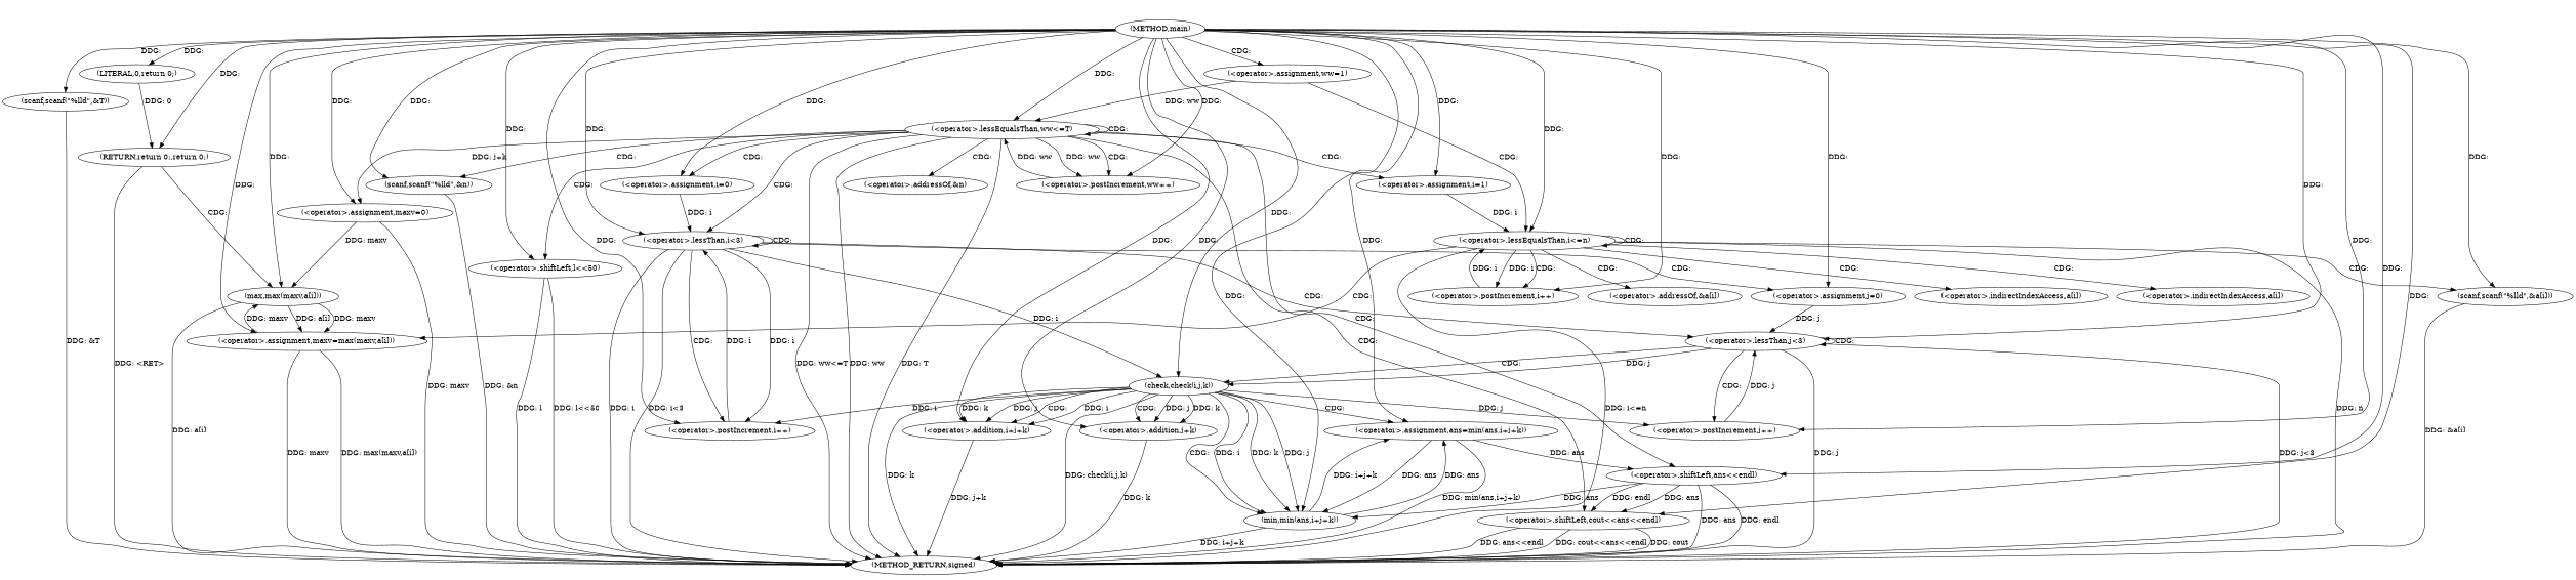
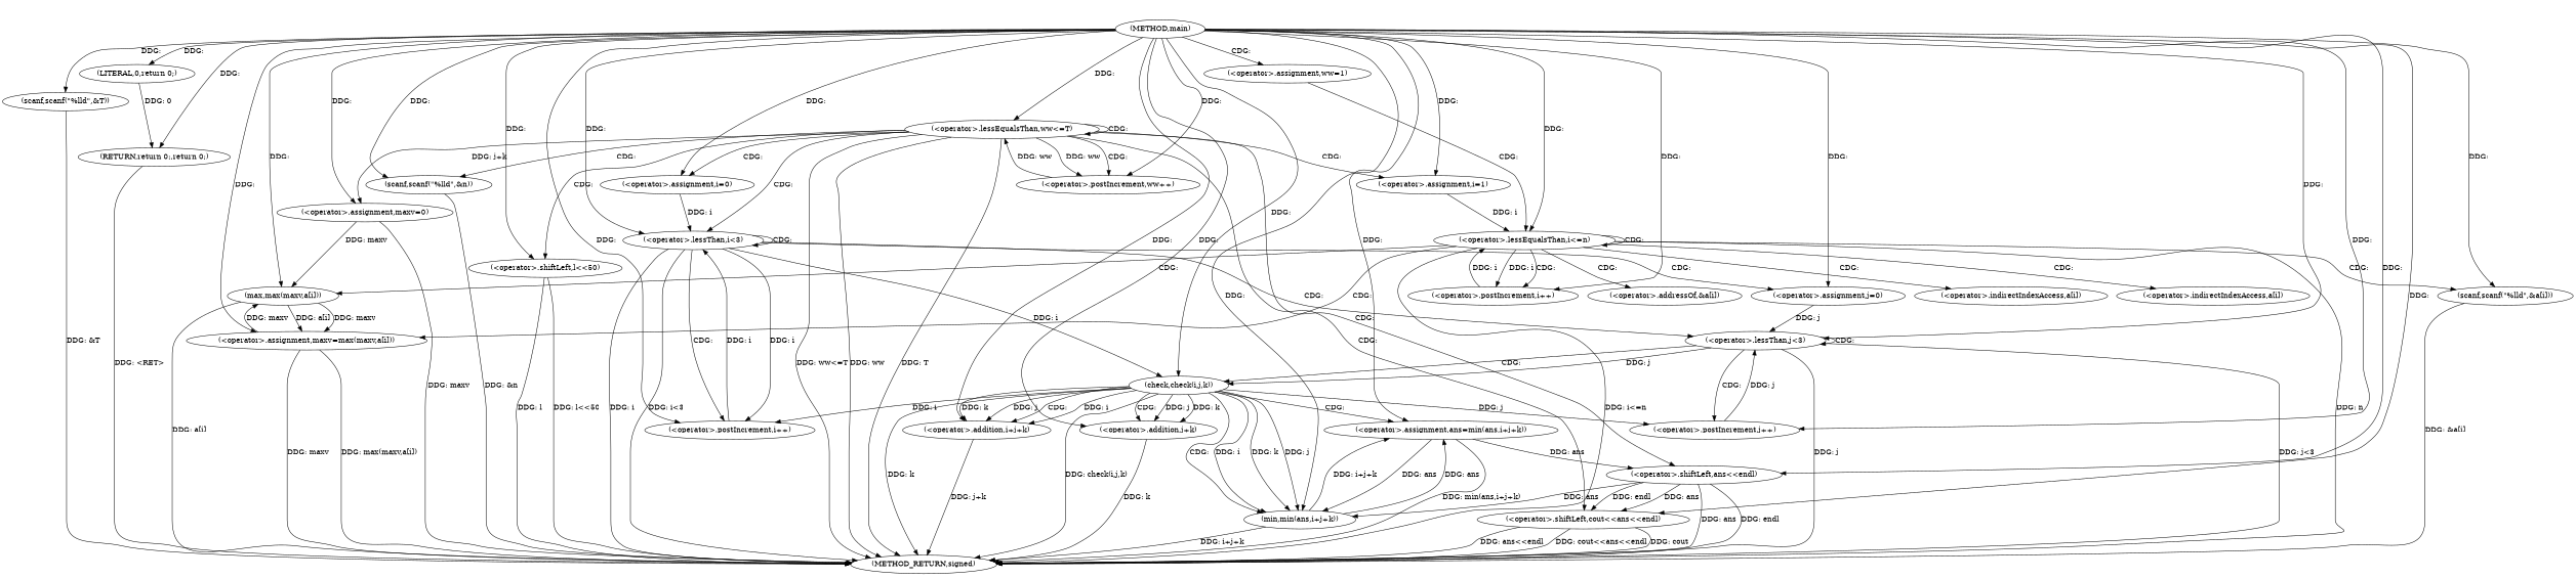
  digraph {
    n1 [label="(METHOD,main)"]
    n2 [label="(scanf,scanf(\"%lld\",&T))"]
    n3 [label="(RETURN,return 0;,return 0;)"]
    n4 [label="(<operator>.assignment,ww=1)"]
    n5 [label="(<operator>.lessEqualsThan,ww<=T)"]
    n6 [label="(<operator>.postIncrement,ww++)"]
    n7 [label="(LITERAL,0,return 0;)"]
    n8 [label="(scanf,scanf(\"%lld\",&n))"]
    n9 [label="(<operator>.assignment,maxv=0)"]
    n10 [label="(<operator>.shiftLeft,l<<50)"]
    n11 [label="(<operator>.shiftLeft,cout<<ans<<endl)"]
    n12 [label="(<operator>.assignment,i=1)"]
    n13 [label="(<operator>.lessEqualsThan,i<=n)"]
    n14 [label="(<operator>.postIncrement,i++)"]
    n15 [label="(<operator>.assignment,i=0)"]
    n16 [label="(<operator>.lessThan,i<3)"]
    n17 [label="(<operator>.postIncrement,i++)"]
    n18 [label="(scanf,scanf(\"%lld\",&a[i]))"]
    n19 [label="(<operator>.assignment,maxv=max(maxv,a[i]))"]
    n20 [label="(<operator>.assignment,j=0)"]
    n21 [label="(<operator>.lessThan,j<3)"]
    n22 [label="(<operator>.postIncrement,j++)"]
    n23 [label="(<operator>.shiftLeft,ans<<endl)"]
    n24 [label="(max,max(maxv,a[i]))"]
    n25 [label="(check,check(i,j,k))"]
    n26 [label="(<operator>.assignment,ans=min(ans,i+j+k))"]
    n27 [label="(min,min(ans,i+j+k))"]
    n28 [label="(<operator>.addition,i+j+k)"]
    n29 [label="(<operator>.addition,j+k)"]
    n30 [label="(METHOD_RETURN,signed)"]
-   n31 [label="(<operator>.addressOf,&n)"]
    n32 [label="(<operator>.addressOf,&a[i])"]
    n33 [label="(<operator>.indirectIndexAccess,a[i])"]
    n34 [label="(<operator>.indirectIndexAccess,a[i])"]
    n1 -> n2 [label="DDG: "]
    n1 -> n3 [label="DDG: "]
    n1 -> n4 [label="CDG: "]
    n1 -> n5 [label="DDG: "]
    n1 -> n6 [label="DDG: "]
    n1 -> n7 [label="DDG: "]
    n1 -> n8 [label="DDG: "]
    n1 -> n9 [label="DDG: "]
    n1 -> n10 [label="DDG: "]
    n1 -> n11 [label="DDG: "]
    n1 -> n12 [label="DDG: "]
    n1 -> n13 [label="DDG: "]
    n1 -> n14 [label="DDG: "]
    n1 -> n15 [label="DDG: "]
    n1 -> n16 [label="DDG: "]
    n1 -> n17 [label="DDG: "]
    n1 -> n18 [label="DDG: "]
    n1 -> n19 [label="DDG: "]
    n1 -> n20 [label="DDG: "]
    n1 -> n21 [label="DDG: "]
    n1 -> n22 [label="DDG: "]
    n1 -> n23 [label="DDG: "]
    n1 -> n24 [label="DDG: "]
    n1 -> n25 [label="DDG: "]
    n1 -> n26 [label="DDG: "]
    n1 -> n27 [label="DDG: "]
    n1 -> n28 [label="DDG: "]
    n1 -> n29 [label="DDG: "]
    n2 -> n30 [label="DDG: &T"]
    n3 -> n30 [label="DDG: <RET>"]
-   n4 -> n5 [label="DDG: ww"]
    n4 -> n13 [label="CDG: "]
    n5 -> n5 [label="CDG: "]
    n5 -> n6 [label="DDG: ww"]
    n5 -> n6 [label="CDG: "]
    n5 -> n8 [label="CDG: "]
    n5 -> n9 [label="DDG: j+k"]
    n5 -> n10 [label="CDG: "]
    n5 -> n11 [label="CDG: "]
    n5 -> n12 [label="CDG: "]
    n5 -> n15 [label="CDG: "]
    n5 -> n16 [label="CDG: "]
    n5 -> n23 [label="CDG: "]
    n5 -> n30 [label="DDG: ww"]
    n5 -> n30 [label="DDG: T"]
    n5 -> n30 [label="DDG: ww<=T"]
-   n5 -> n31 [label="CDG: "]
    n6 -> n5 [label="DDG: ww"]
    n7 -> n3 [label="DDG: 0"]
    n8 -> n30 [label="DDG: &n"]
    n9 -> n24 [label="DDG: maxv"]
    n9 -> n30 [label="DDG: maxv"]
    n10 -> n30 [label="DDG: l<<50"]
    n10 -> n30 [label="DDG: l"]
    n11 -> n30 [label="DDG: ans<<endl"]
    n11 -> n30 [label="DDG: cout<<ans<<endl"]
    n11 -> n30 [label="DDG: cout"]
    n12 -> n13 [label="DDG: i"]
    n13 -> n13 [label="CDG: "]
    n13 -> n14 [label="DDG: i"]
    n13 -> n14 [label="CDG: "]
    n13 -> n18 [label="CDG: "]
    n13 -> n19 [label="CDG: "]
-   n3 -> n24 [label="CDG: "]
+   n13 -> n24 [label="CDG: "]
    n13 -> n30 [label="DDG: n"]
    n13 -> n30 [label="DDG: i<=n"]
    n13 -> n32 [label="CDG: "]
    n13 -> n33 [label="CDG: "]
    n13 -> n34 [label="CDG: "]
    n14 -> n13 [label="DDG: i"]
    n15 -> n16 [label="DDG: i"]
    n16 -> n16 [label="CDG: "]
    n16 -> n17 [label="DDG: i"]
    n16 -> n17 [label="CDG: "]
    n16 -> n20 [label="CDG: "]
    n16 -> n21 [label="CDG: "]
    n16 -> n25 [label="DDG: i"]
    n16 -> n30 [label="DDG: i"]
    n16 -> n30 [label="DDG: i<3"]
    n17 -> n16 [label="DDG: i"]
    n18 -> n30 [label="DDG: &a[i]"]
    n19 -> n24 [label="DDG: maxv"]
    n19 -> n30 [label="DDG: maxv"]
    n19 -> n30 [label="DDG: max(maxv,a[i])"]
    n20 -> n21 [label="DDG: j"]
    n21 -> n21 [label="CDG: "]
    n21 -> n22 [label="CDG: "]
    n21 -> n25 [label="DDG: j"]
    n21 -> n25 [label="CDG: "]
    n21 -> n30 [label="DDG: j"]
    n21 -> n30 [label="DDG: j<3"]
    n22 -> n21 [label="DDG: j"]
    n23 -> n11 [label="DDG: endl"]
    n23 -> n11 [label="DDG: ans"]
    n23 -> n27 [label="DDG: ans"]
    n23 -> n30 [label="DDG: ans"]
    n23 -> n30 [label="DDG: endl"]
    n24 -> n19 [label="DDG: a[i]"]
    n24 -> n19 [label="DDG: maxv"]
    n24 -> n30 [label="DDG: a[i]"]
    n25 -> n17 [label="DDG: i"]
    n25 -> n22 [label="DDG: j"]
    n25 -> n26 [label="CDG: "]
    n25 -> n27 [label="DDG: i"]
    n25 -> n27 [label="DDG: k"]
    n25 -> n27 [label="DDG: j"]
    n25 -> n27 [label="CDG: "]
    n25 -> n28 [label="DDG: i"]
    n25 -> n28 [label="DDG: k"]
    n25 -> n28 [label="DDG: j"]
    n25 -> n28 [label="CDG: "]
    n25 -> n29 [label="DDG: j"]
    n25 -> n29 [label="DDG: k"]
    n25 -> n29 [label="CDG: "]
    n25 -> n30 [label="DDG: k"]
    n25 -> n30 [label="DDG: check(i,j,k)"]
    n26 -> n23 [label="DDG: ans"]
    n26 -> n27 [label="DDG: ans"]
    n26 -> n30 [label="DDG: min(ans,i+j+k)"]
    n27 -> n26 [label="DDG: ans"]
    n27 -> n26 [label="DDG: i+j+k"]
    n27 -> n30 [label="DDG: i+j+k"]
    n28 -> n30 [label="DDG: j+k"]
    n29 -> n30 [label="DDG: k"]
  }
